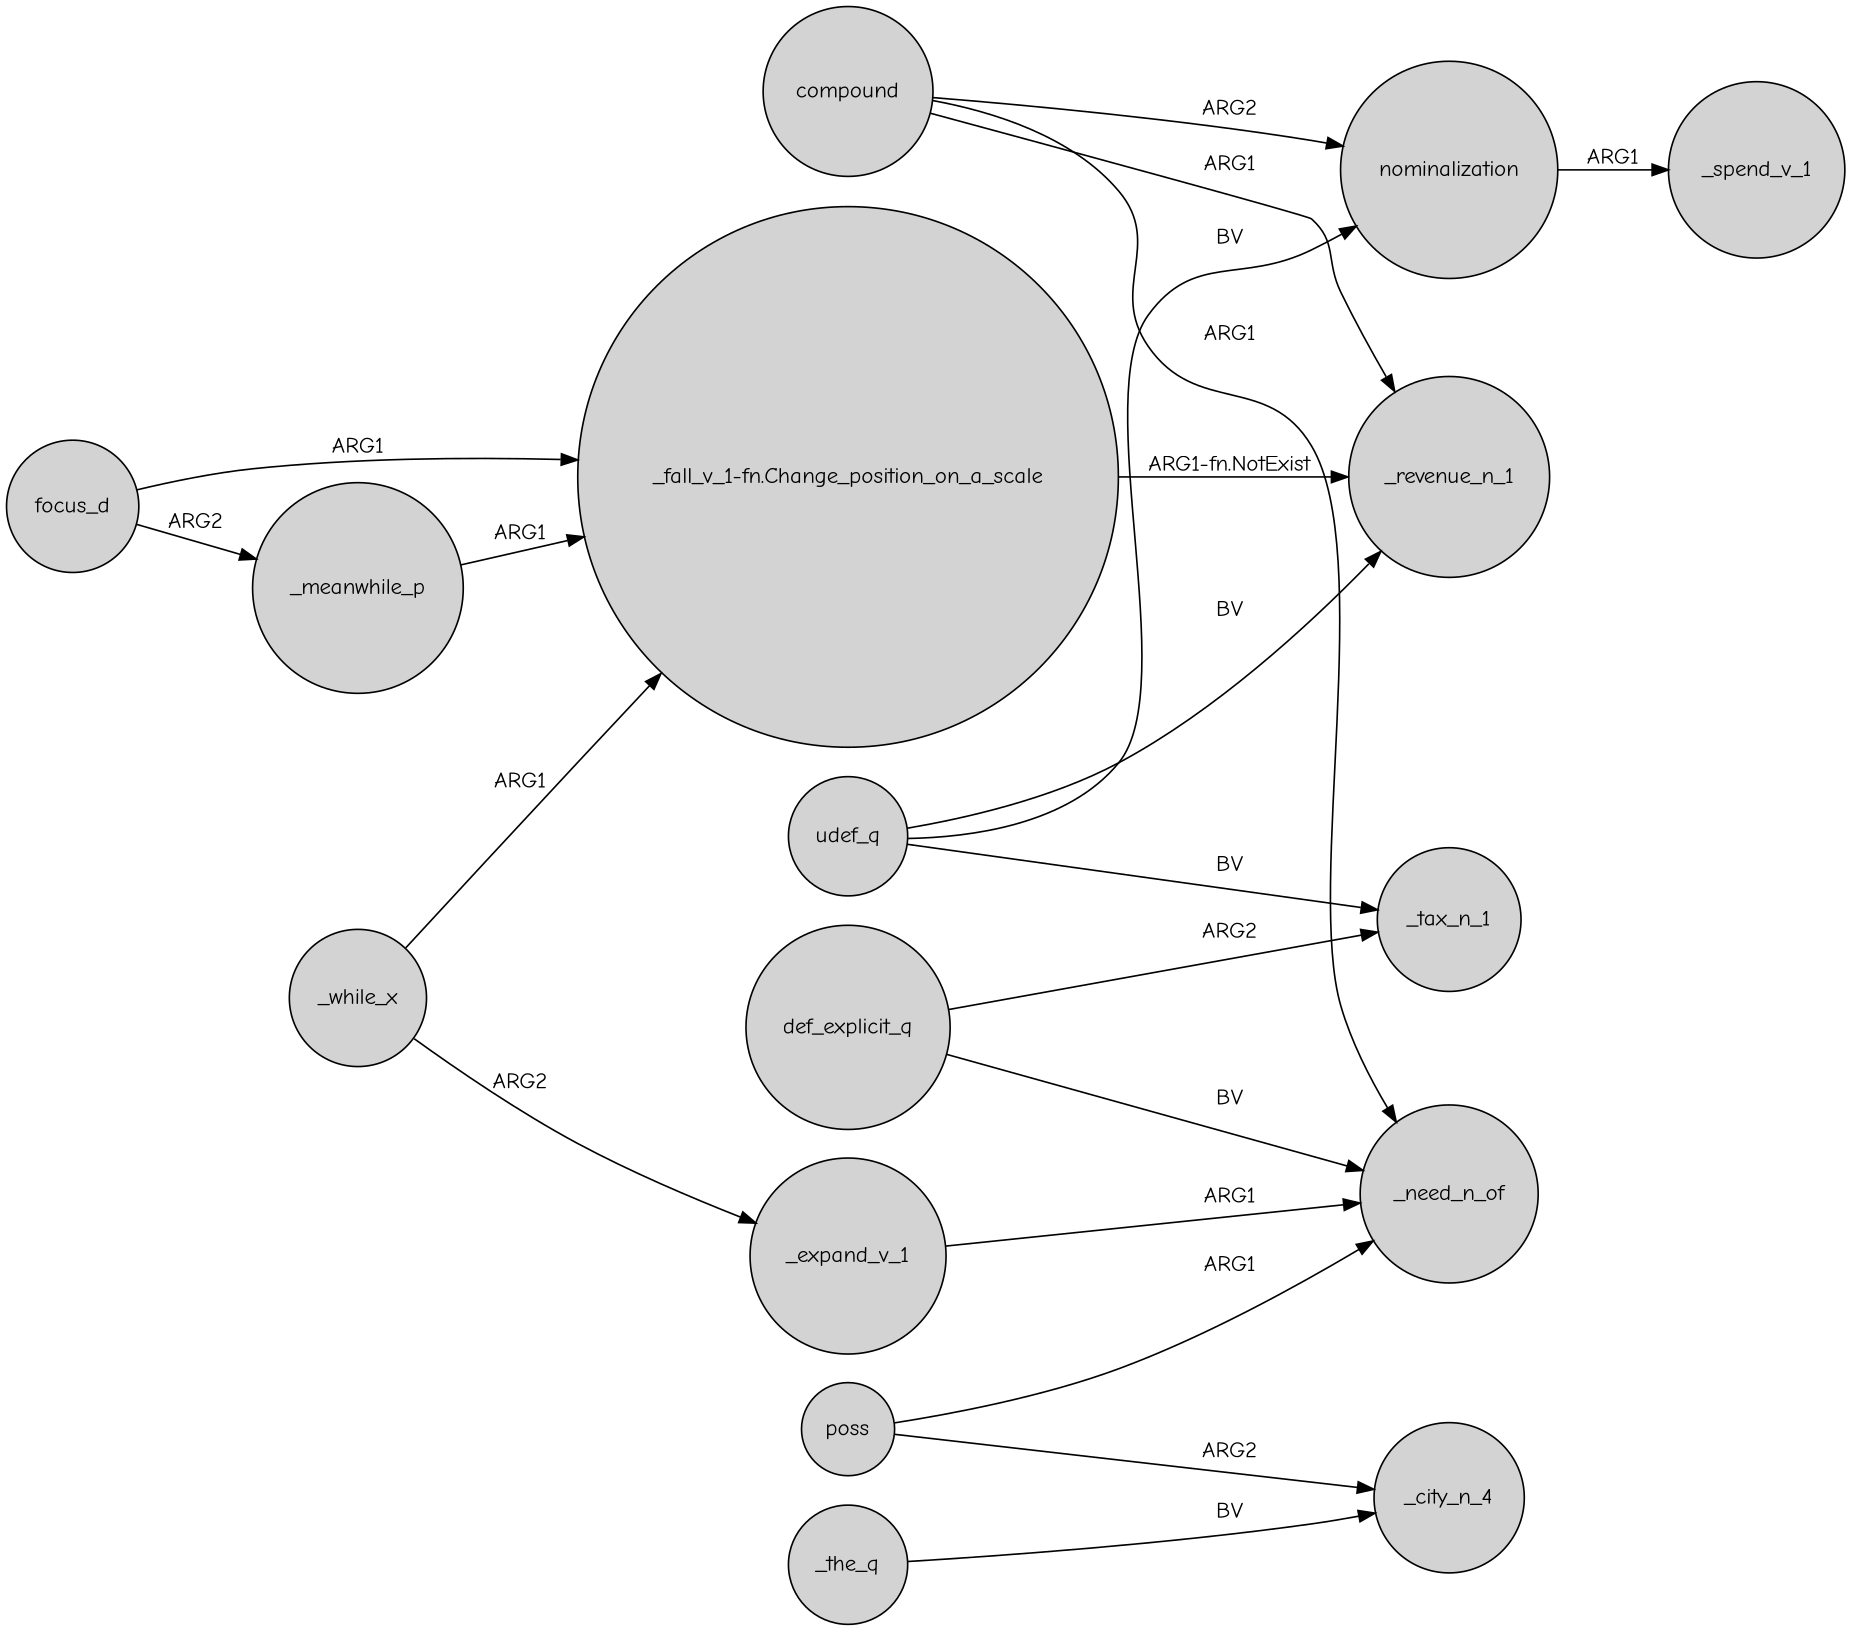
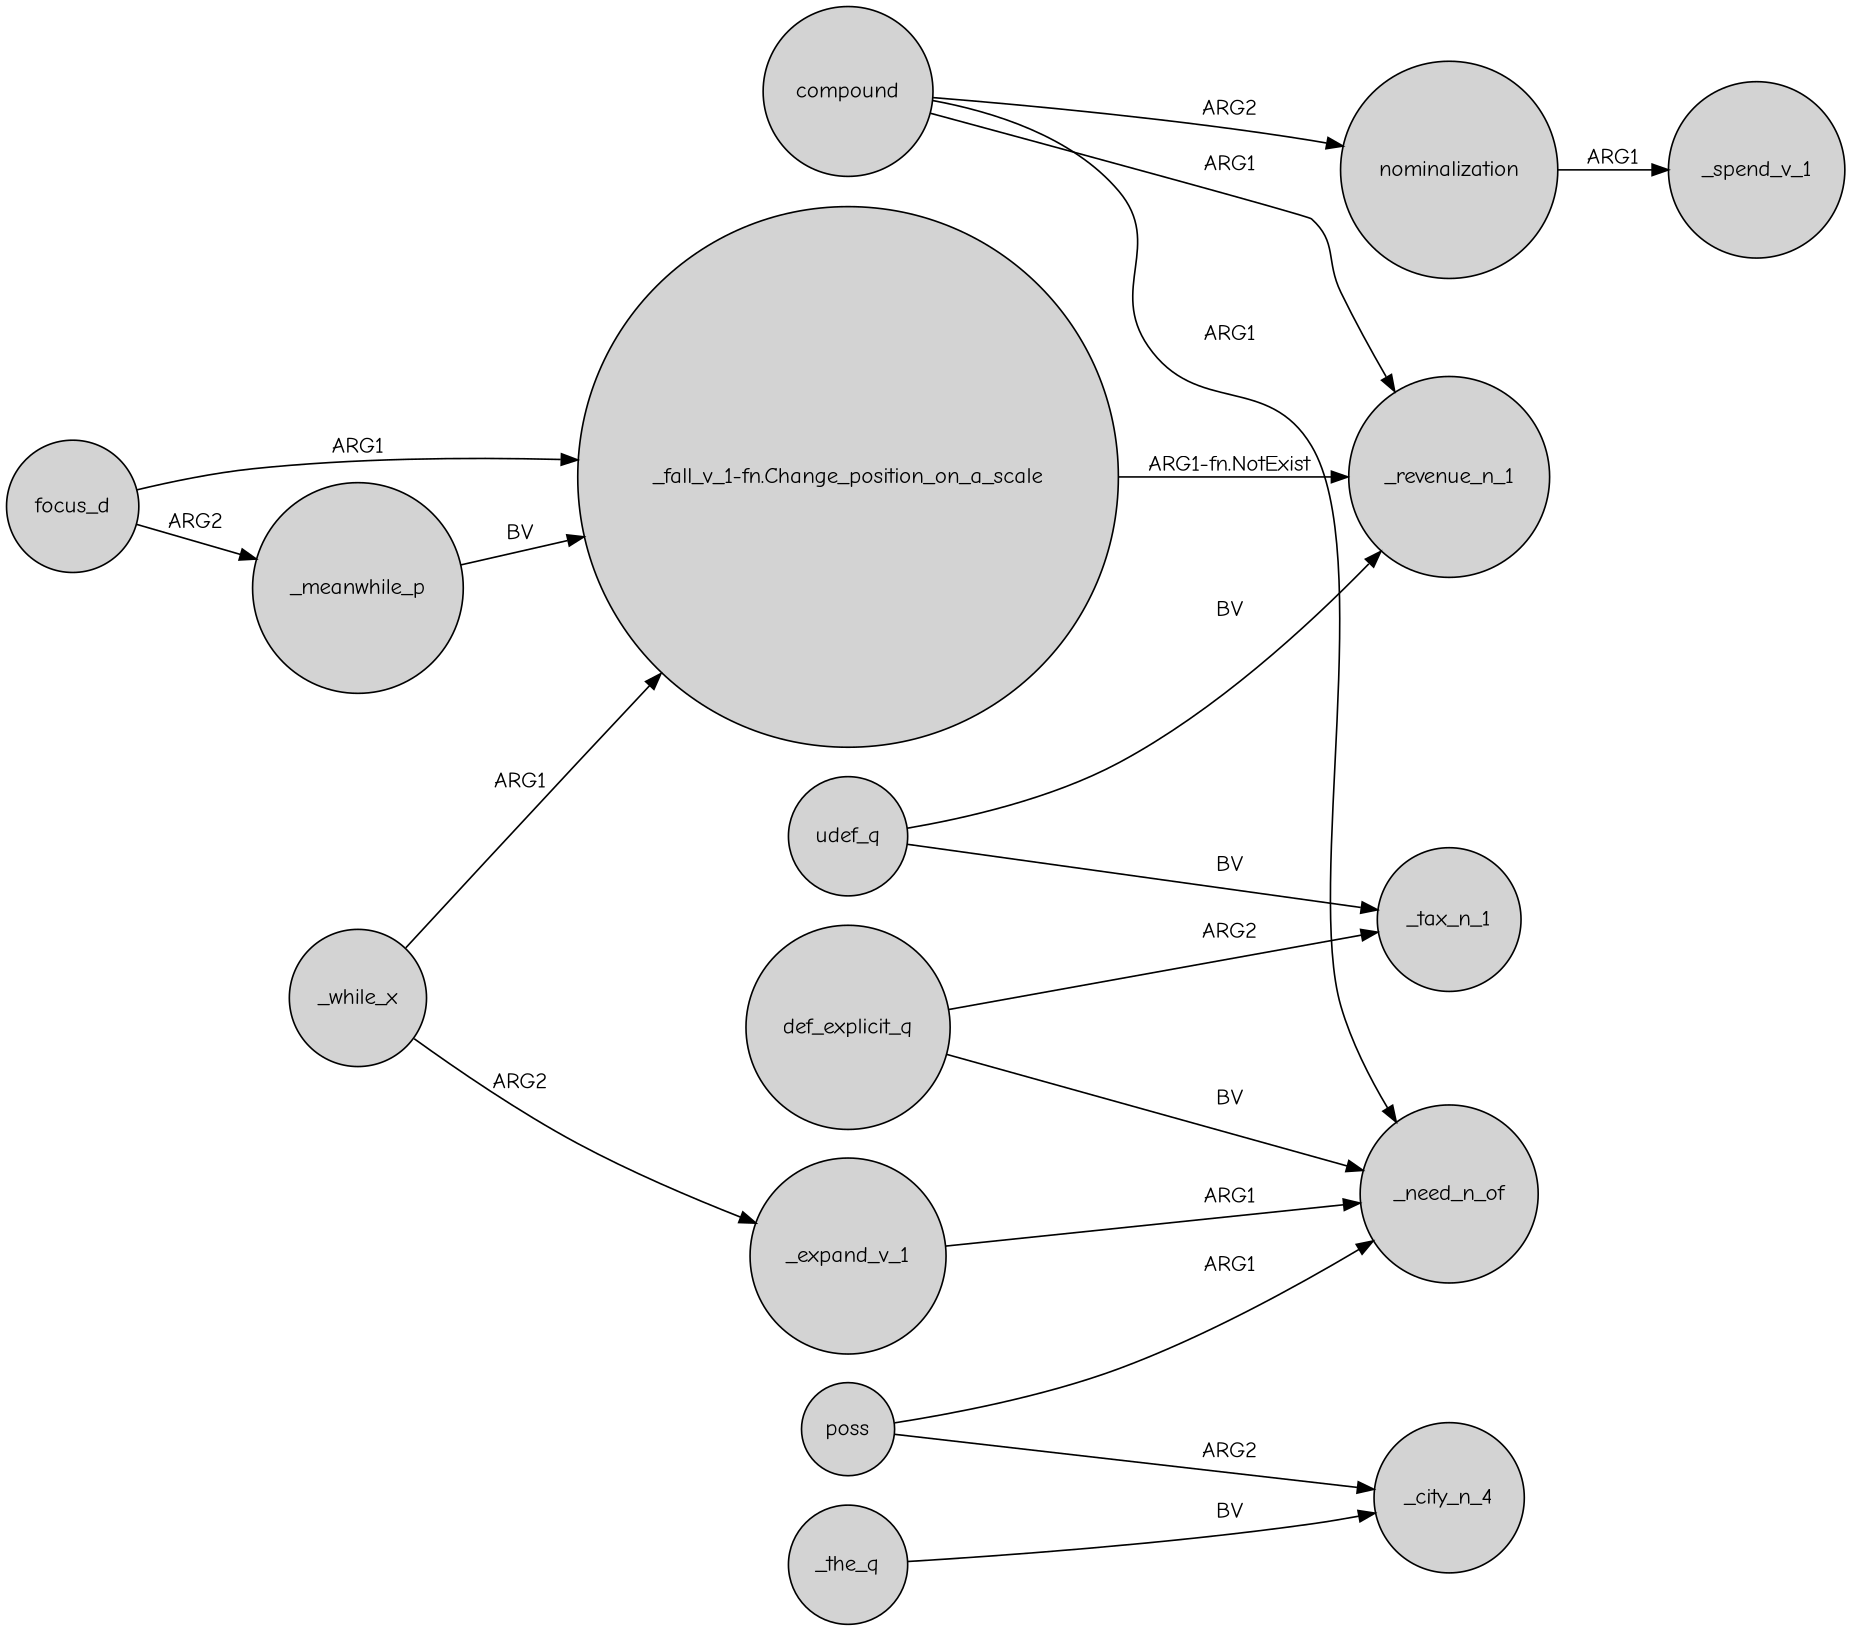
  digraph {
    fontname="Comic Neue"
    rankdir=LR
    node [fontname="Comic Neue" shape=circle style=filled]
    edge [fontname="Comic Neue"]
    "_fall_v_1-fn.Change_position_on_a_scale"
    _revenue_n_1
    nominalization
    _spend_v_1
    _while_x
    _expand_v_1
    _need_n_of
    compound
    focus_d
    _meanwhile_p
    udef_q
    _tax_n_1
    n13 [label=_city_n_4]
    _the_q
    poss
    def_explicit_q
    "_fall_v_1-fn.Change_position_on_a_scale" -> _revenue_n_1 [label="ARG1-fn.NotExist"]
    nominalization -> _spend_v_1 [label=ARG1]
    _while_x -> "_fall_v_1-fn.Change_position_on_a_scale" [label=ARG1]
    _while_x -> _expand_v_1 [label=ARG2]
    _expand_v_1 -> _need_n_of [label=ARG1]
    compound -> _revenue_n_1 [label=ARG1]
    compound -> nominalization [label=ARG2]
    compound -> _need_n_of [label=ARG1]
    focus_d -> "_fall_v_1-fn.Change_position_on_a_scale" [label=ARG1]
    focus_d -> _meanwhile_p [label=ARG2]
-   _meanwhile_p -> "_fall_v_1-fn.Change_position_on_a_scale" [label=ARG1]
+   _meanwhile_p -> "_fall_v_1-fn.Change_position_on_a_scale" [label=BV]
    udef_q -> _revenue_n_1 [label=BV]
-   udef_q -> nominalization [label=BV]
    udef_q -> _tax_n_1 [label=BV]
    _the_q -> n13 [label=BV]
    poss -> _need_n_of [label=ARG1]
    poss -> n13 [label=ARG2]
    def_explicit_q -> _need_n_of [label=BV]
    def_explicit_q -> _tax_n_1 [label=ARG2]
  }
